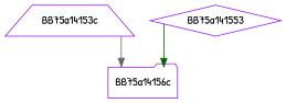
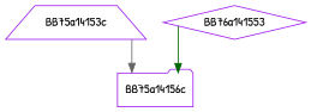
  digraph {
    fontname="Patrick Hand"
    splines=ortho
    node [color=purple fontname="Patrick Hand"]
    edge [fontname="Patrick Hand"]
    BB75a14153c [shape=trapezium]
    BB75a14156c [shape=folder]
-   BB75a141553 [shape=diamond]
+   BB75a141553 [shape=diamond label=BB76a141553]
    BB75a14153c -> BB75a14156c [color=gray40]
    BB75a141553 -> BB75a14156c [color=darkgreen]
  }
